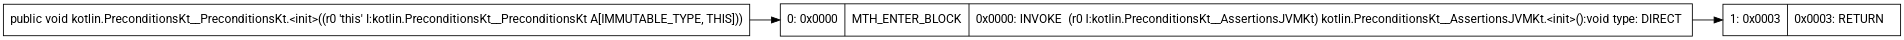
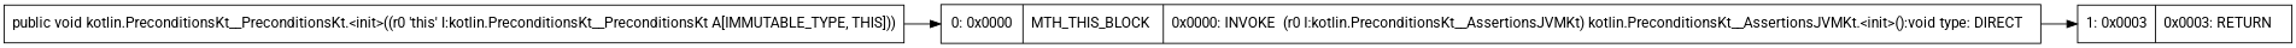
  digraph {
    rankdir=LR
    fontname=Roboto
    node [shape=record fontname=Roboto]
    edge [fontname=Roboto]
-   n1 [label="{0\:\ 0x0000|MTH_ENTER_BLOCK\l|0x0000: INVOKE  (r0 I:kotlin.PreconditionsKt__AssertionsJVMKt) kotlin.PreconditionsKt__AssertionsJVMKt.\<init\>():void type: DIRECT \l}"]
+   n1 [label="{0\:\ 0x0000|MTH_THIS_BLOCK\l|0x0000: INVOKE  (r0 I:kotlin.PreconditionsKt__AssertionsJVMKt) kotlin.PreconditionsKt__AssertionsJVMKt.\<init\>():void type: DIRECT \l}"]
    n2 [label="{1\:\ 0x0003|0x0003: RETURN   \l}"]
    n3 [label="{public void kotlin.PreconditionsKt__PreconditionsKt.\<init\>((r0 'this' I:kotlin.PreconditionsKt__PreconditionsKt A[IMMUTABLE_TYPE, THIS])) }"]
    n1 -> n2
    n3 -> n1
  }
